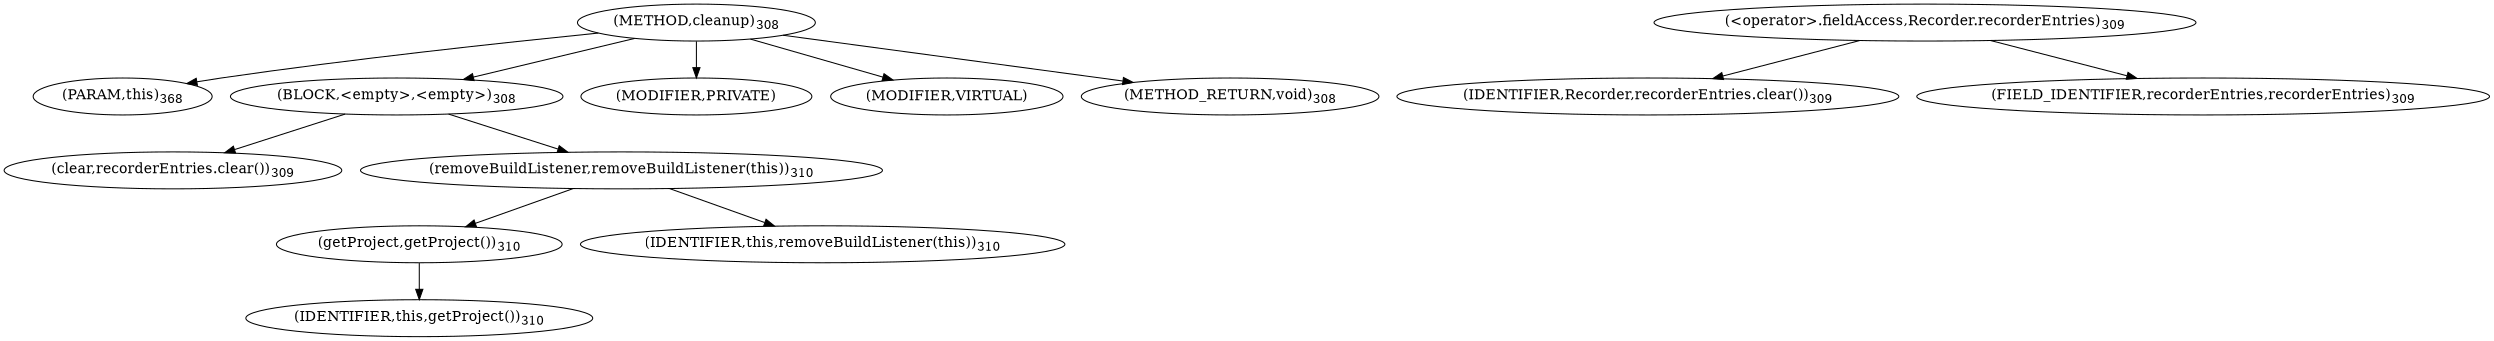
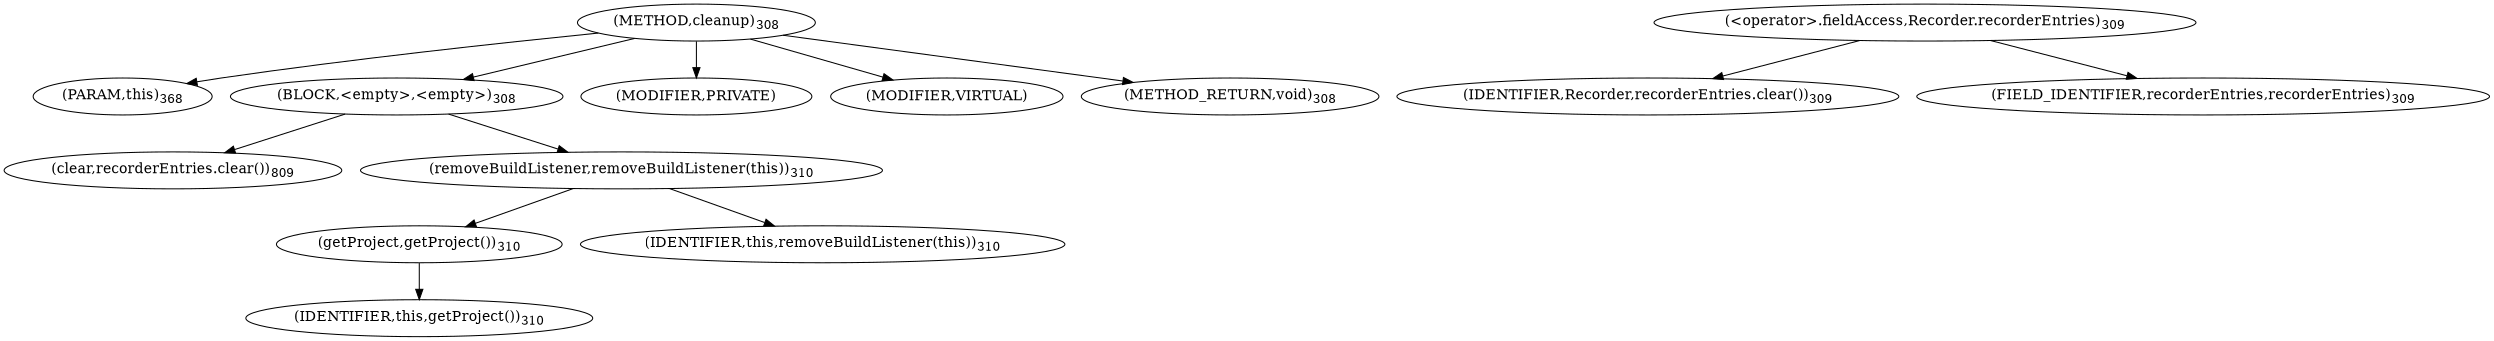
  digraph {
    n1 [label=<(METHOD,cleanup)<SUB>308</SUB>>]
    n2 [label=<(PARAM,this)<SUB>368</SUB>>]
    n3 [label=<(BLOCK,&lt;empty&gt;,&lt;empty&gt;)<SUB>308</SUB>>]
    n4 [label=<(MODIFIER,PRIVATE)>]
    n5 [label=<(MODIFIER,VIRTUAL)>]
    n6 [label=<(METHOD_RETURN,void)<SUB>308</SUB>>]
-   n7 [label=<(clear,recorderEntries.clear())<SUB>309</SUB>>]
+   n7 [label=<(clear,recorderEntries.clear())<SUB>809</SUB>>]
    n8 [label=<(removeBuildListener,removeBuildListener(this))<SUB>310</SUB>>]
    n9 [label=<(getProject,getProject())<SUB>310</SUB>>]
    n10 [label=<(IDENTIFIER,this,removeBuildListener(this))<SUB>310</SUB>>]
    n11 [label=<(&lt;operator&gt;.fieldAccess,Recorder.recorderEntries)<SUB>309</SUB>>]
    n12 [label=<(IDENTIFIER,Recorder,recorderEntries.clear())<SUB>309</SUB>>]
    n13 [label=<(FIELD_IDENTIFIER,recorderEntries,recorderEntries)<SUB>309</SUB>>]
    n14 [label=<(IDENTIFIER,this,getProject())<SUB>310</SUB>>]
    n1 -> n2
    n1 -> n3
    n1 -> n4
    n1 -> n5
    n1 -> n6
    n3 -> n7
    n3 -> n8
    n8 -> n9
    n8 -> n10
    n9 -> n14
    n11 -> n12
    n11 -> n13
  }
